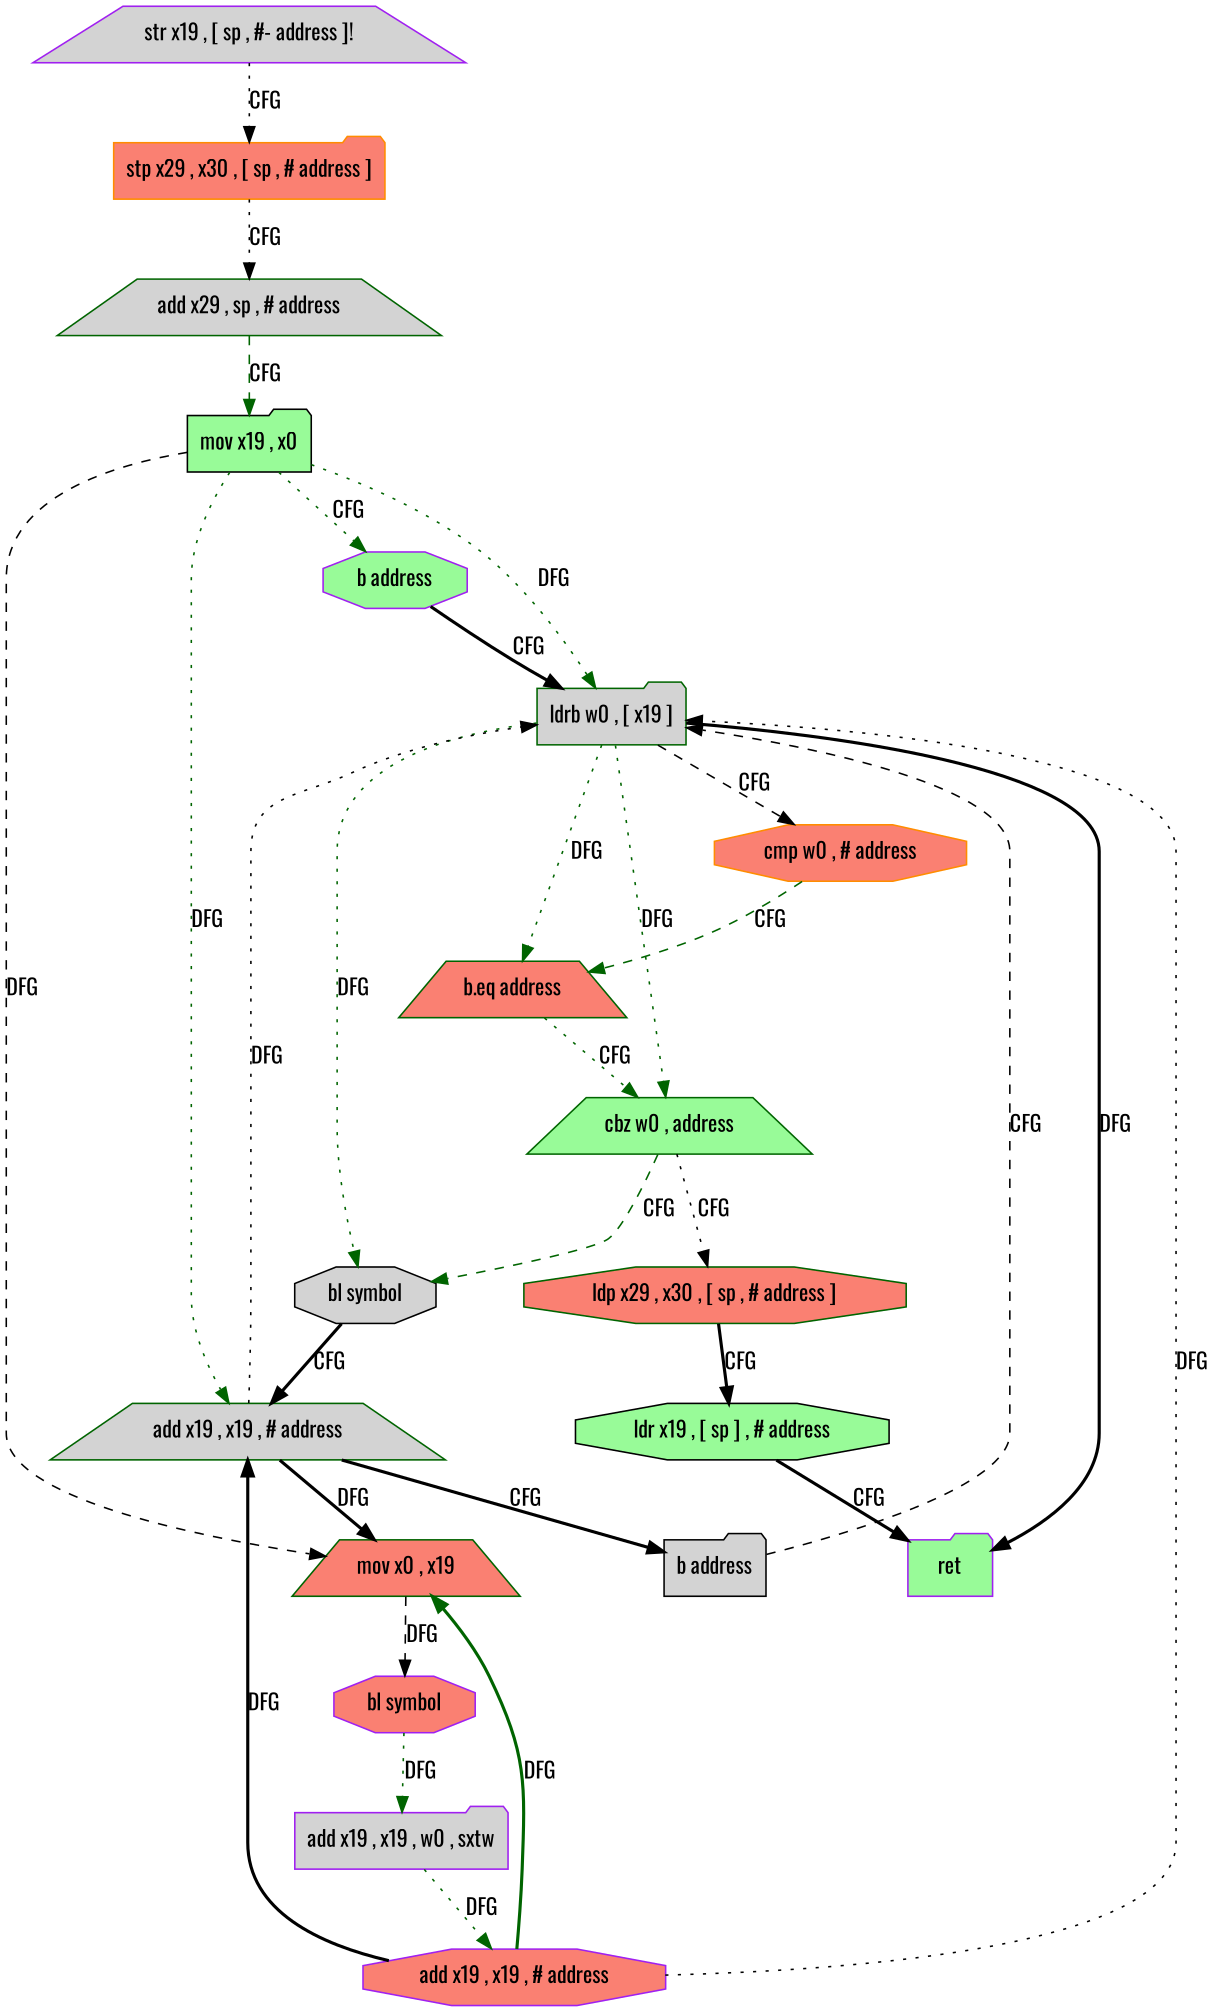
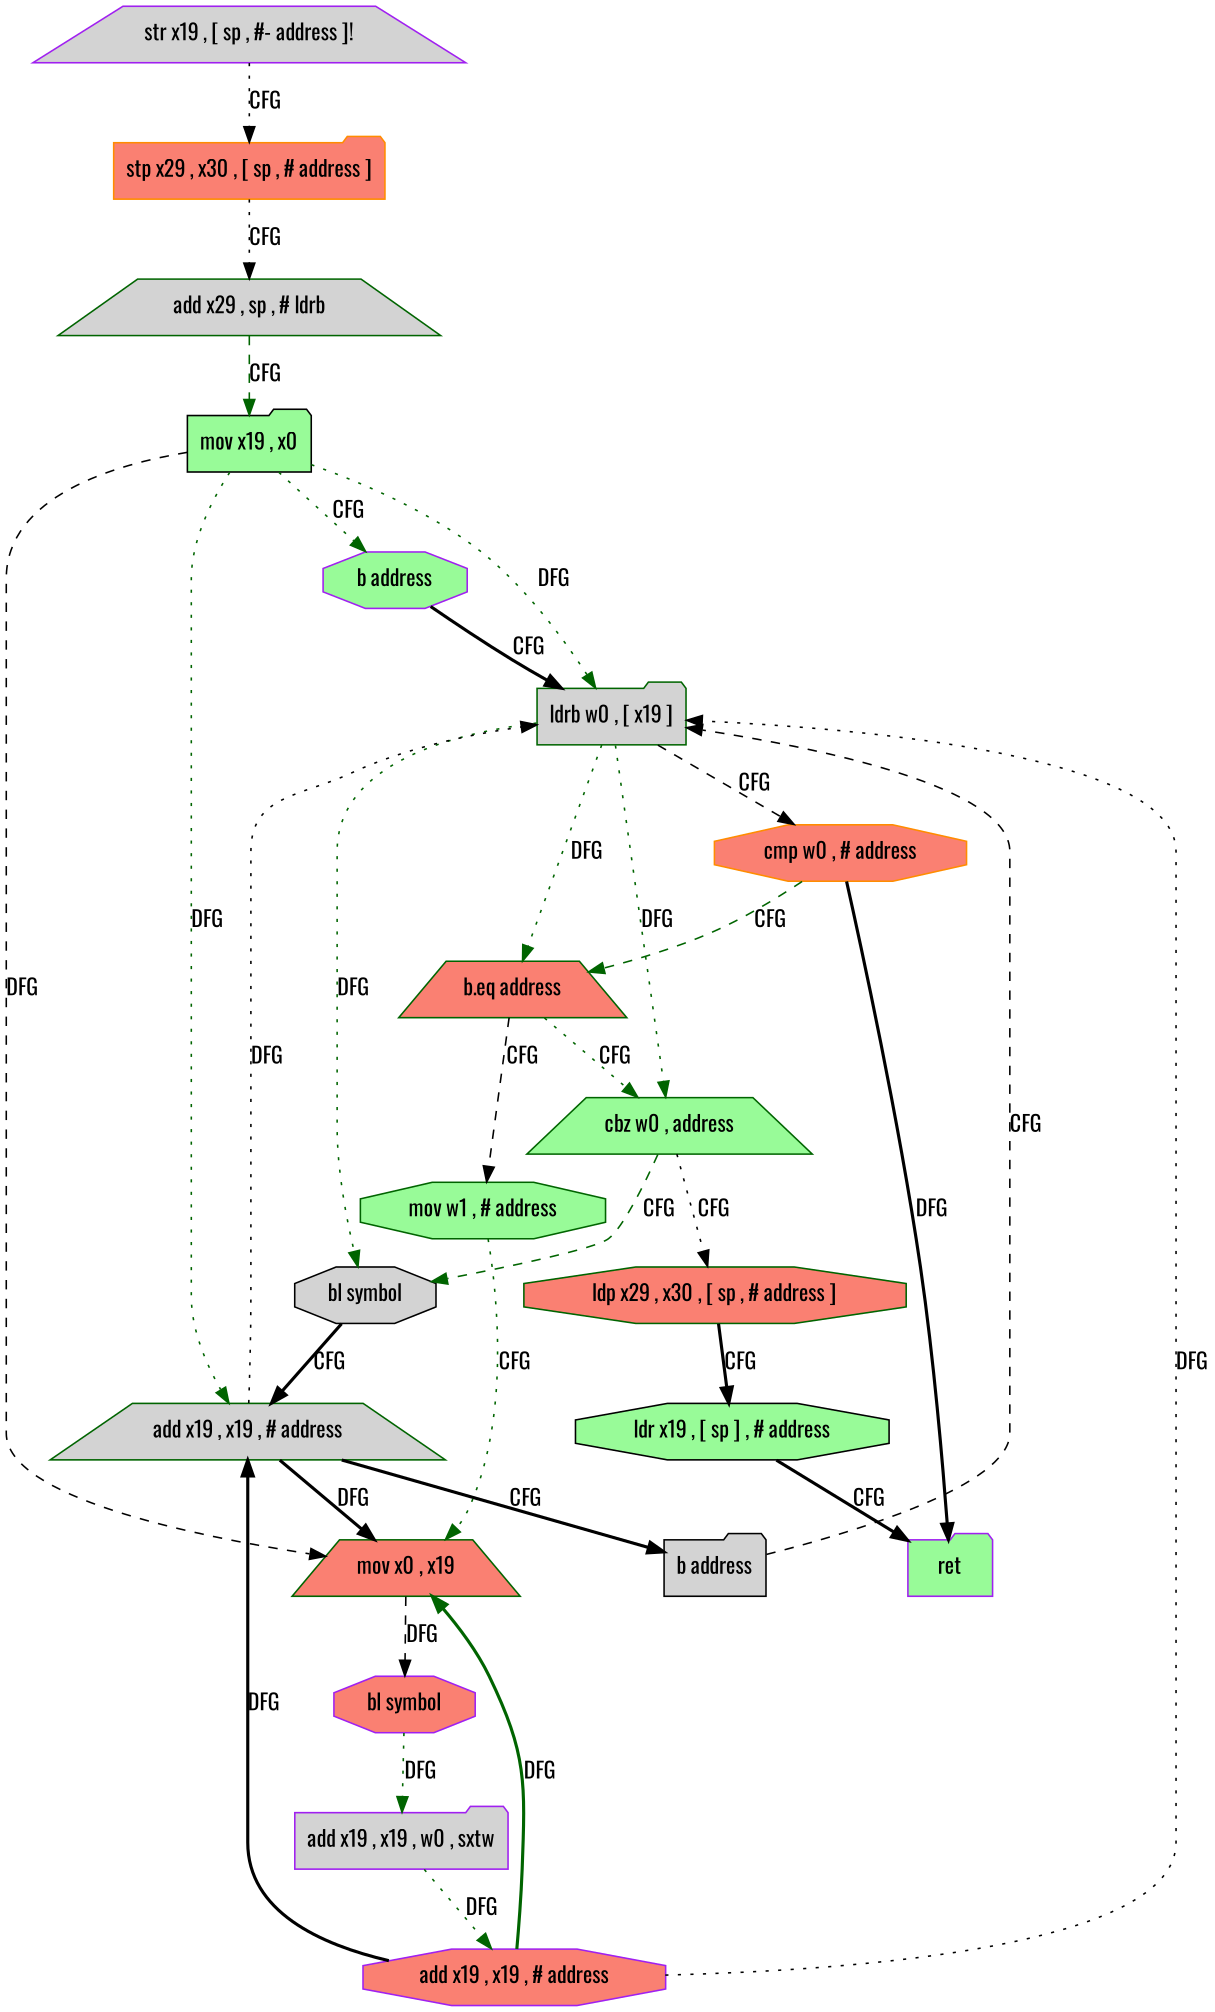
  digraph {
    fontname=Oswald
    node [color=darkgreen fillcolor=lightgrey fontname=Oswald shape=octagon style=filled]
    edge [color=black fontname=Oswald style=dotted]
    n1 [color=purple label="str x19 , [ sp , #- address ]!" shape=trapezium]
    n2 [color=darkorange fillcolor=salmon label="stp x29 , x30 , [ sp , # address ]" shape=folder]
-   n3 [label="add x29 , sp , # address" shape=trapezium]
+   n3 [label="add x29 , sp , # ldrb" shape=trapezium]
    n4 [color=black fillcolor=palegreen label="mov x19 , x0" shape=folder]
    n5 [color=purple fillcolor=palegreen label="b address"]
    n6 [label="ldrb w0 , [ x19 ]" shape=folder]
    n7 [fillcolor=salmon label="mov x0 , x19" shape=trapezium]
    n8 [label="add x19 , x19 , # address" shape=trapezium]
    n9 [color=darkorange fillcolor=salmon label="cmp w0 , # address"]
    n10 [fillcolor=salmon label="b.eq address" shape=trapezium]
    n11 [fillcolor=palegreen label="cbz w0 , address" shape=trapezium]
    n12 [color=black label="bl symbol"]
    n13 [color=purple fillcolor=palegreen label=ret shape=folder]
    n14 [color=purple fillcolor=salmon label="bl symbol"]
    n15 [color=black label="b address" shape=folder]
+   n16 [fillcolor=palegreen label="mov w1 , # address"]
    n17 [fillcolor=salmon label="ldp x29 , x30 , [ sp , # address ]"]
    n18 [color=black fillcolor=palegreen label="ldr x19 , [ sp ] , # address"]
    n19 [color=purple label="add x19 , x19 , w0 , sxtw" shape=folder]
    n20 [color=purple fillcolor=salmon label="add x19 , x19 , # address"]
    n1 -> n2 [label=CFG]
    n2 -> n3 [label=CFG]
    n3 -> n4 [color=darkgreen label=CFG style=dashed]
    n4 -> n5 [color=darkgreen label=CFG]
    n4 -> n6 [color=darkgreen label=DFG]
    n4 -> n7 [label=DFG style=dashed]
    n4 -> n8 [color=darkgreen label=DFG]
    n5 -> n6 [label=CFG style=bold]
    n6 -> n9 [label=CFG style=dashed]
    n6 -> n10 [color=darkgreen label=DFG]
    n6 -> n11 [color=darkgreen label=DFG]
    n6 -> n12 [color=darkgreen label=DFG]
-   n6 -> n13 [label=DFG style=bold]
+   n9 -> n13 [label=DFG style=bold]
    n7 -> n14 [label=DFG style=dashed]
    n8 -> n6 [label=DFG]
    n8 -> n7 [label=DFG style=bold]
    n8 -> n15 [label=CFG style=bold]
    n9 -> n10 [color=darkgreen label=CFG style=dashed]
    n10 -> n11 [color=darkgreen label=CFG]
+   n10 -> n16 [label=CFG style=dashed]
    n11 -> n12 [color=darkgreen label=CFG style=dashed]
    n11 -> n17 [label=CFG]
    n12 -> n8 [label=CFG style=bold]
    n14 -> n19 [color=darkgreen label=DFG]
    n15 -> n6 [label=CFG style=dashed]
+   n16 -> n7 [color=darkgreen label=CFG]
    n17 -> n18 [label=CFG style=bold]
    n18 -> n13 [label=CFG style=bold]
    n19 -> n20 [color=darkgreen label=DFG]
    n20 -> n6 [label=DFG]
    n20 -> n7 [color=darkgreen label=DFG style=bold]
    n20 -> n8 [label=DFG style=bold]
  }
